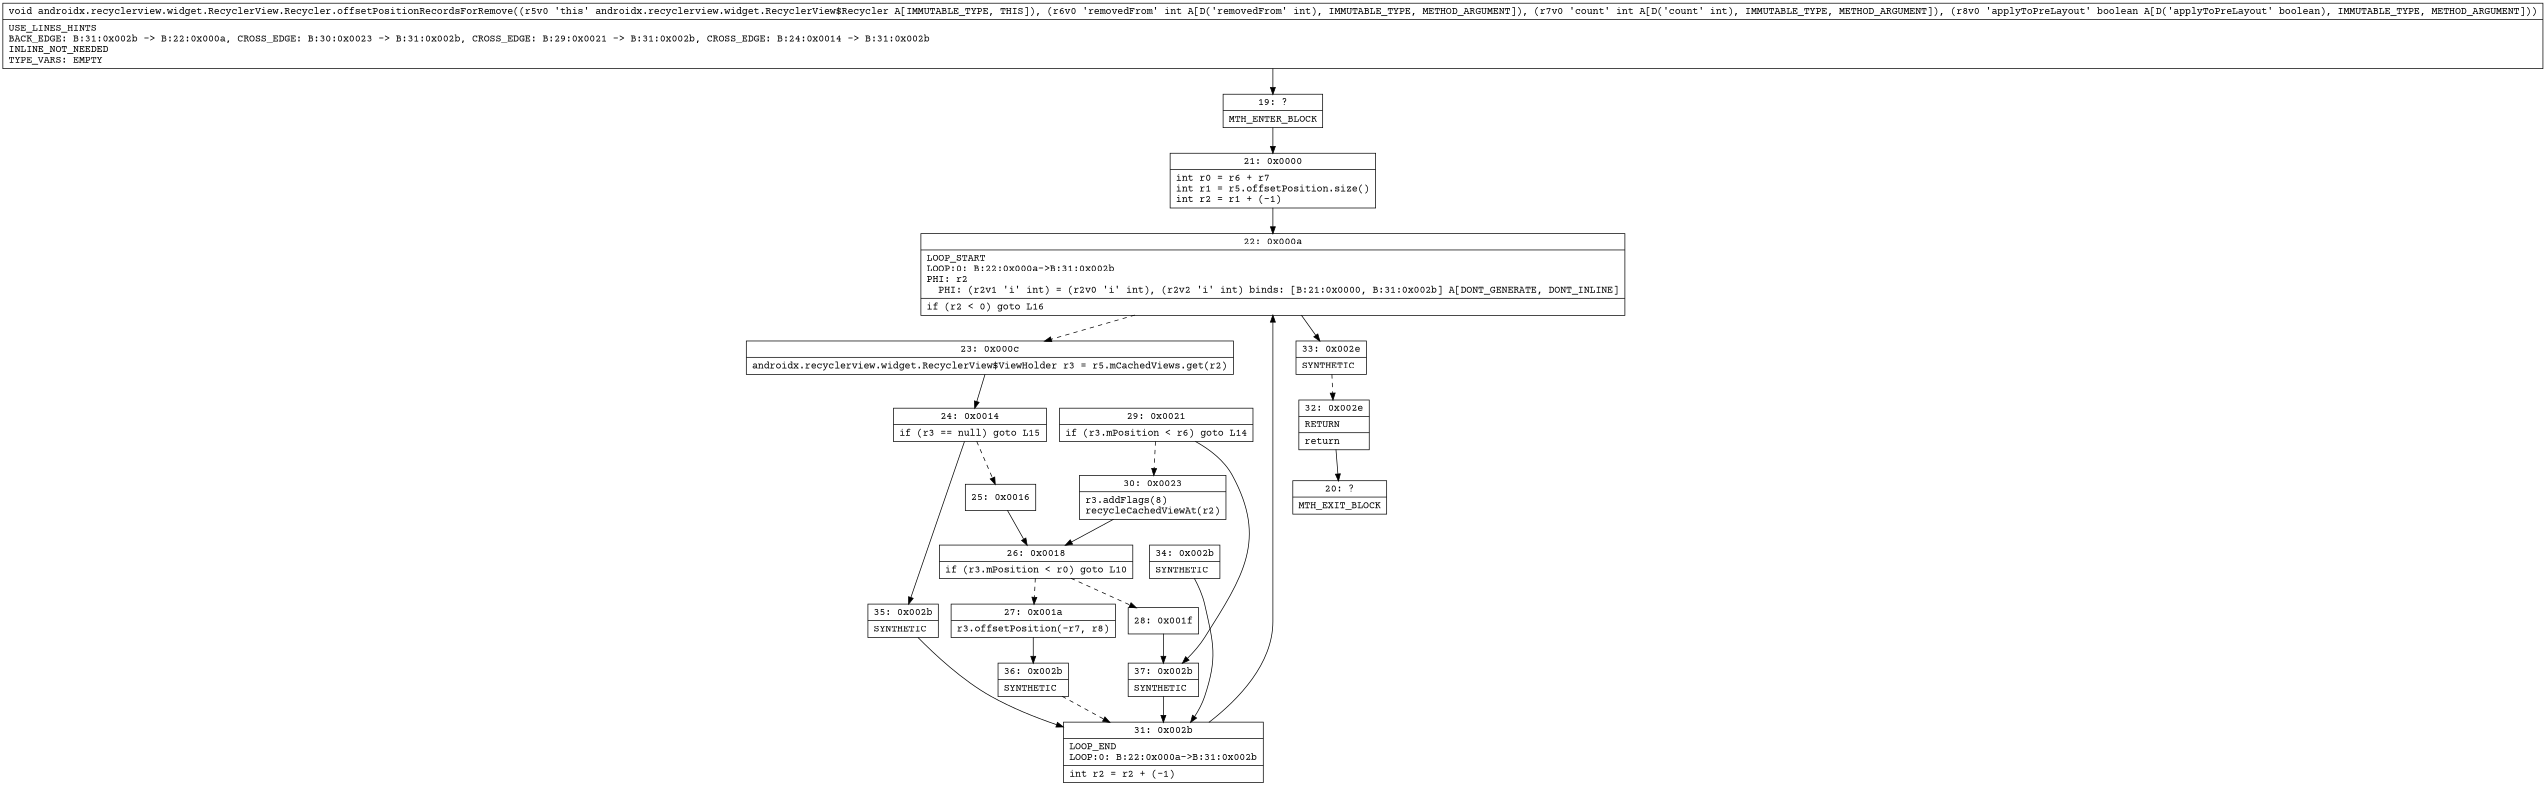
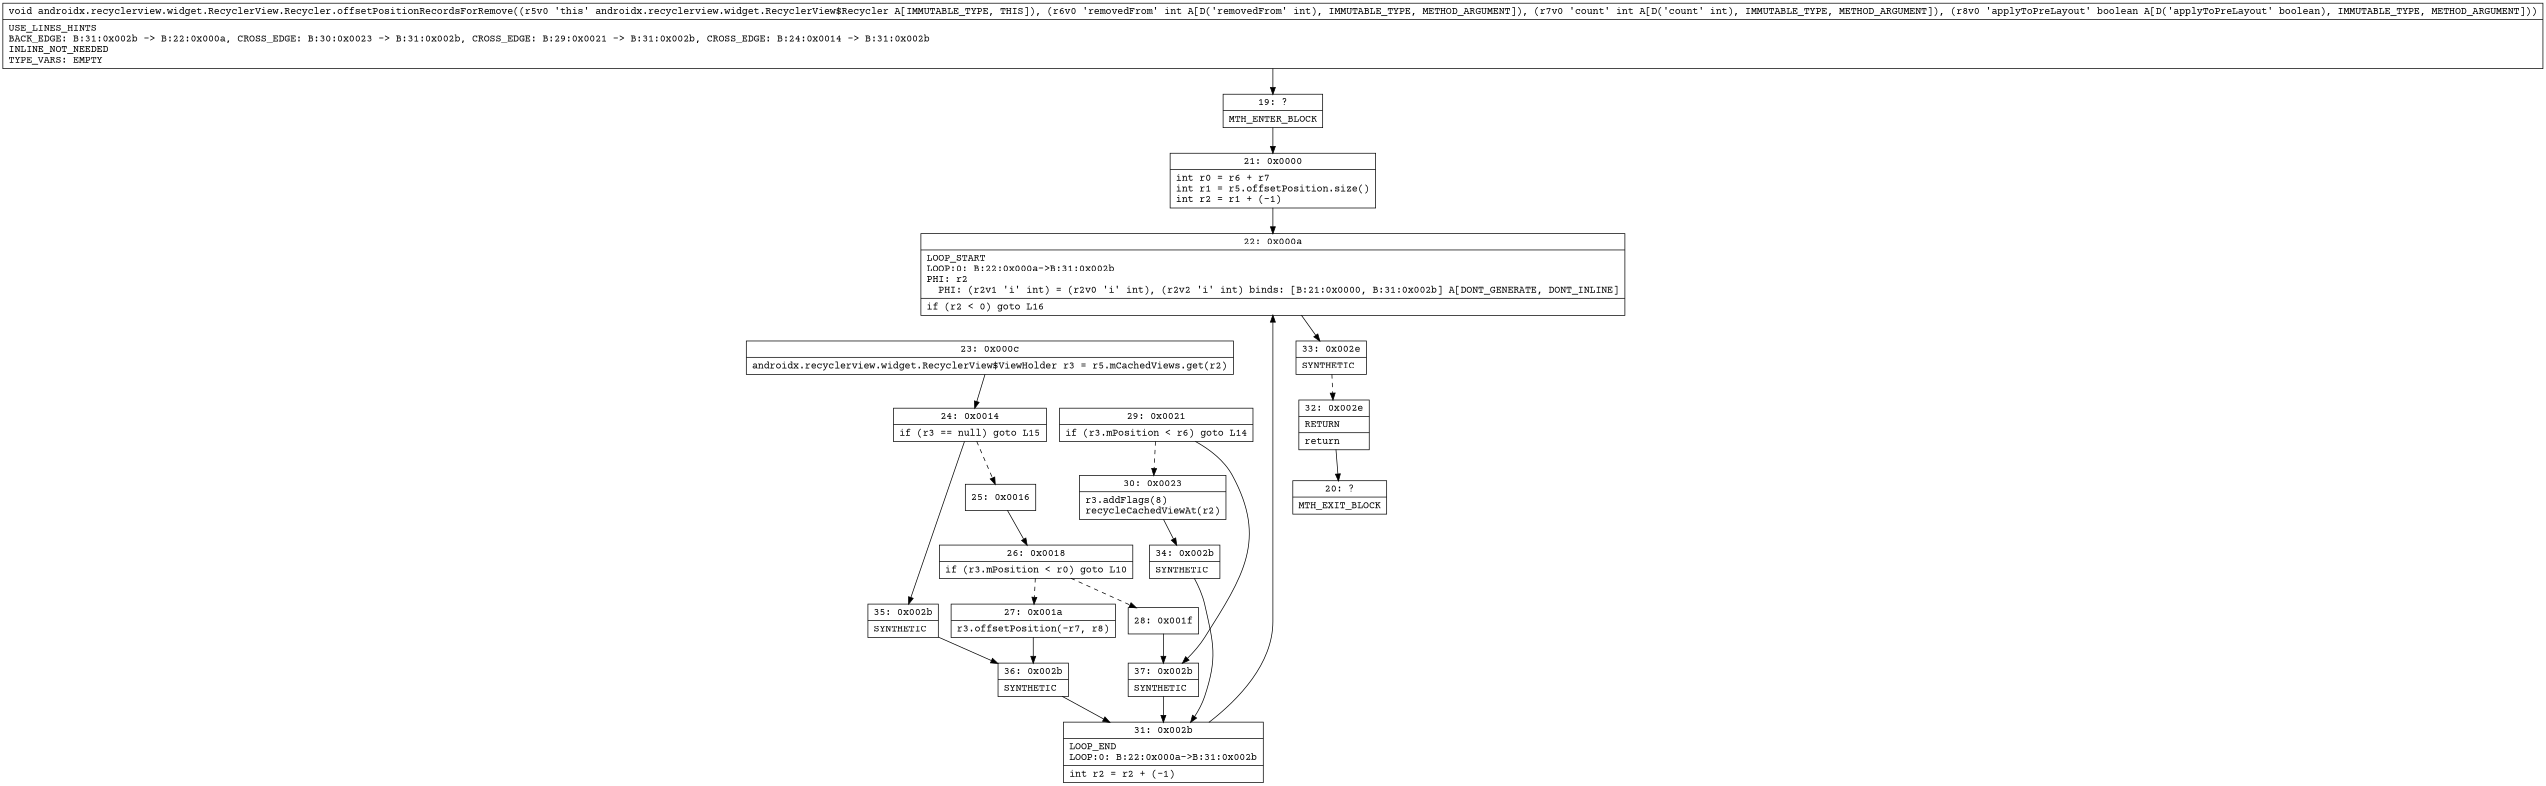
  digraph {
    fontname="Courier Prime"
    node [fontname="Courier Prime" shape=record]
    edge [fontname="Courier Prime"]
    n1 [label="{19\:\ ?|MTH_ENTER_BLOCK\l}"]
    n2 [label="{21\:\ 0x0000|int r0 = r6 + r7\lint r1 = r5.offsetPosition.size()\lint r2 = r1 + (\-1)\l}"]
    n3 [label="{22\:\ 0x000a|LOOP_START\lLOOP:0: B:22:0x000a\-\>B:31:0x002b\lPHI: r2 \l  PHI: (r2v1 'i' int) = (r2v0 'i' int), (r2v2 'i' int) binds: [B:21:0x0000, B:31:0x002b] A[DONT_GENERATE, DONT_INLINE]\l|if (r2 \< 0) goto L16\l}"]
    n4 [label="{23\:\ 0x000c|androidx.recyclerview.widget.RecyclerView$ViewHolder r3 = r5.mCachedViews.get(r2)\l}"]
    n5 [label="{33\:\ 0x002e|SYNTHETIC\l}"]
    n6 [label="{24\:\ 0x0014|if (r3 == null) goto L15\l}"]
    n7 [label="{32\:\ 0x002e|RETURN\l|return\l}"]
    n8 [label="{25\:\ 0x0016}"]
    n9 [label="{35\:\ 0x002b|SYNTHETIC\l}"]
    n10 [label="{26\:\ 0x0018|if (r3.mPosition \< r0) goto L10\l}"]
    n11 [label="{31\:\ 0x002b|LOOP_END\lLOOP:0: B:22:0x000a\-\>B:31:0x002b\l|int r2 = r2 + (\-1)\l}"]
    n12 [label="{27\:\ 0x001a|r3.offsetPosition(\-r7, r8)\l}"]
    n13 [label="{28\:\ 0x001f}"]
    n14 [label="{36\:\ 0x002b|SYNTHETIC\l}"]
    n15 [label="{37\:\ 0x002b|SYNTHETIC\l}"]
    n16 [label="{29\:\ 0x0021|if (r3.mPosition \< r6) goto L14\l}"]
    n17 [label="{30\:\ 0x0023|r3.addFlags(8)\lrecycleCachedViewAt(r2)\l}"]
    n18 [label="{34\:\ 0x002b|SYNTHETIC\l}"]
    n19 [label="{20\:\ ?|MTH_EXIT_BLOCK\l}"]
    n20 [label="{void androidx.recyclerview.widget.RecyclerView.Recycler.offsetPositionRecordsForRemove((r5v0 'this' androidx.recyclerview.widget.RecyclerView$Recycler A[IMMUTABLE_TYPE, THIS]), (r6v0 'removedFrom' int A[D('removedFrom' int), IMMUTABLE_TYPE, METHOD_ARGUMENT]), (r7v0 'count' int A[D('count' int), IMMUTABLE_TYPE, METHOD_ARGUMENT]), (r8v0 'applyToPreLayout' boolean A[D('applyToPreLayout' boolean), IMMUTABLE_TYPE, METHOD_ARGUMENT]))  | USE_LINES_HINTS\lBACK_EDGE: B:31:0x002b \-\> B:22:0x000a, CROSS_EDGE: B:30:0x0023 \-\> B:31:0x002b, CROSS_EDGE: B:29:0x0021 \-\> B:31:0x002b, CROSS_EDGE: B:24:0x0014 \-\> B:31:0x002b\lINLINE_NOT_NEEDED\lTYPE_VARS: EMPTY\l}"]
    n1 -> n2
    n2 -> n3
-   n3 -> n4 [style=dashed]
    n3 -> n5
    n4 -> n6
    n5 -> n7 [style=dashed]
    n6 -> n8 [style=dashed]
    n6 -> n9
    n7 -> n19
    n8 -> n10
-   n9 -> n11
+   n9 -> n14
    n10 -> n12 [style=dashed]
    n10 -> n13 [style=dashed]
    n11 -> n3
    n12 -> n14
    n13 -> n15
-   n14 -> n11 [style=dashed]
+   n14 -> n11
    n15 -> n11
    n16 -> n15
    n16 -> n17 [style=dashed]
-   n17 -> n10
+   n17 -> n18
    n18 -> n11
    n20 -> n1
  }
